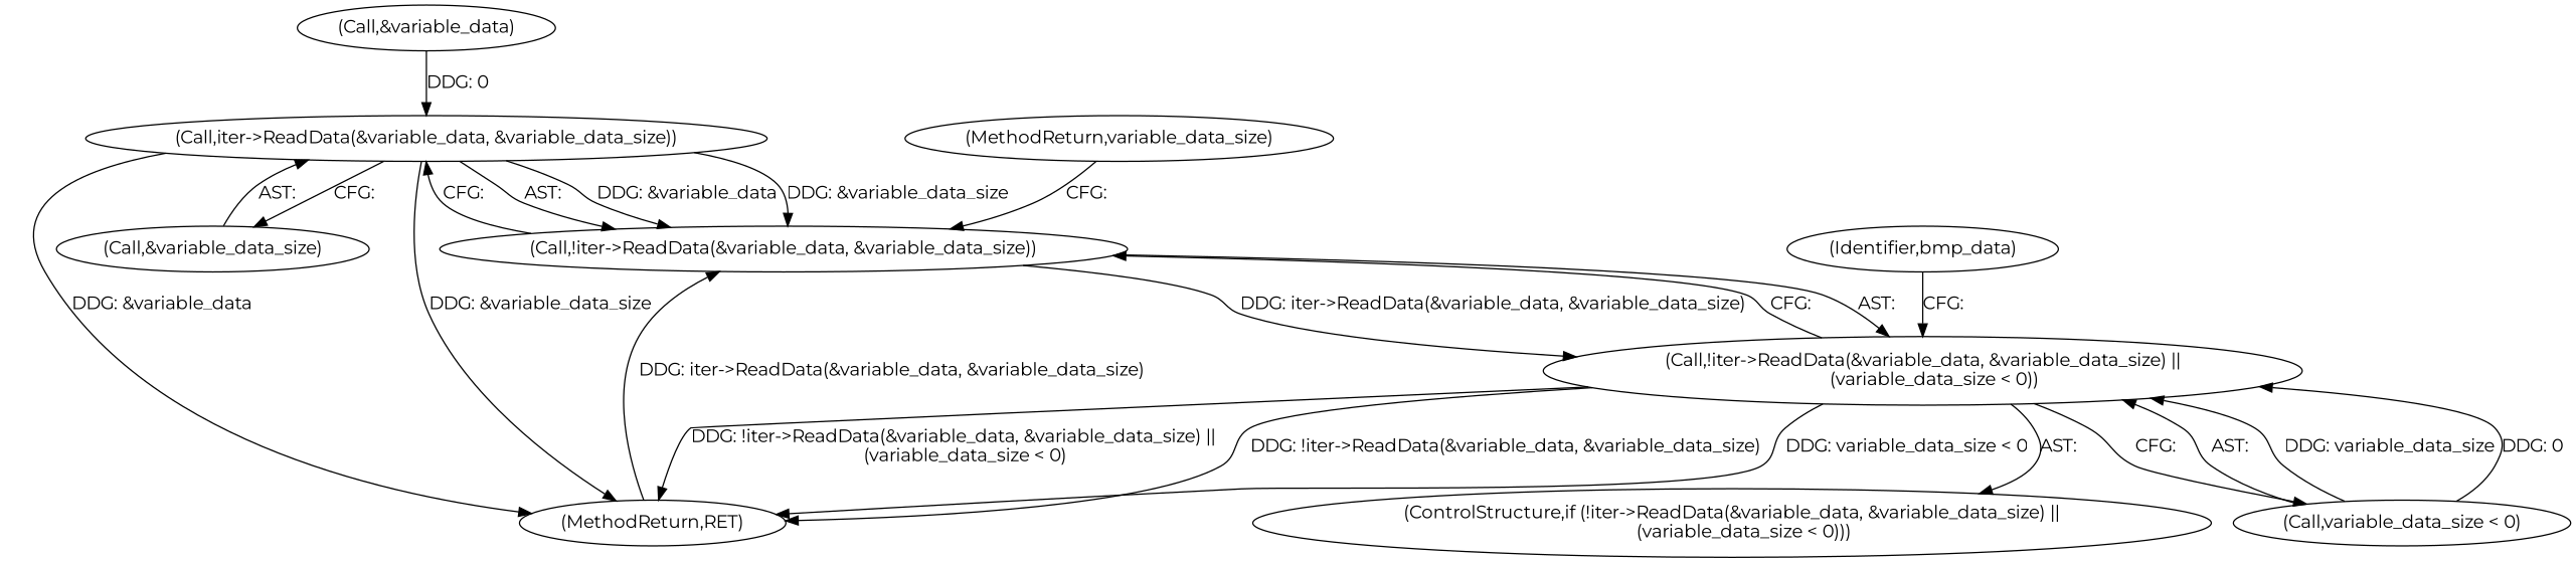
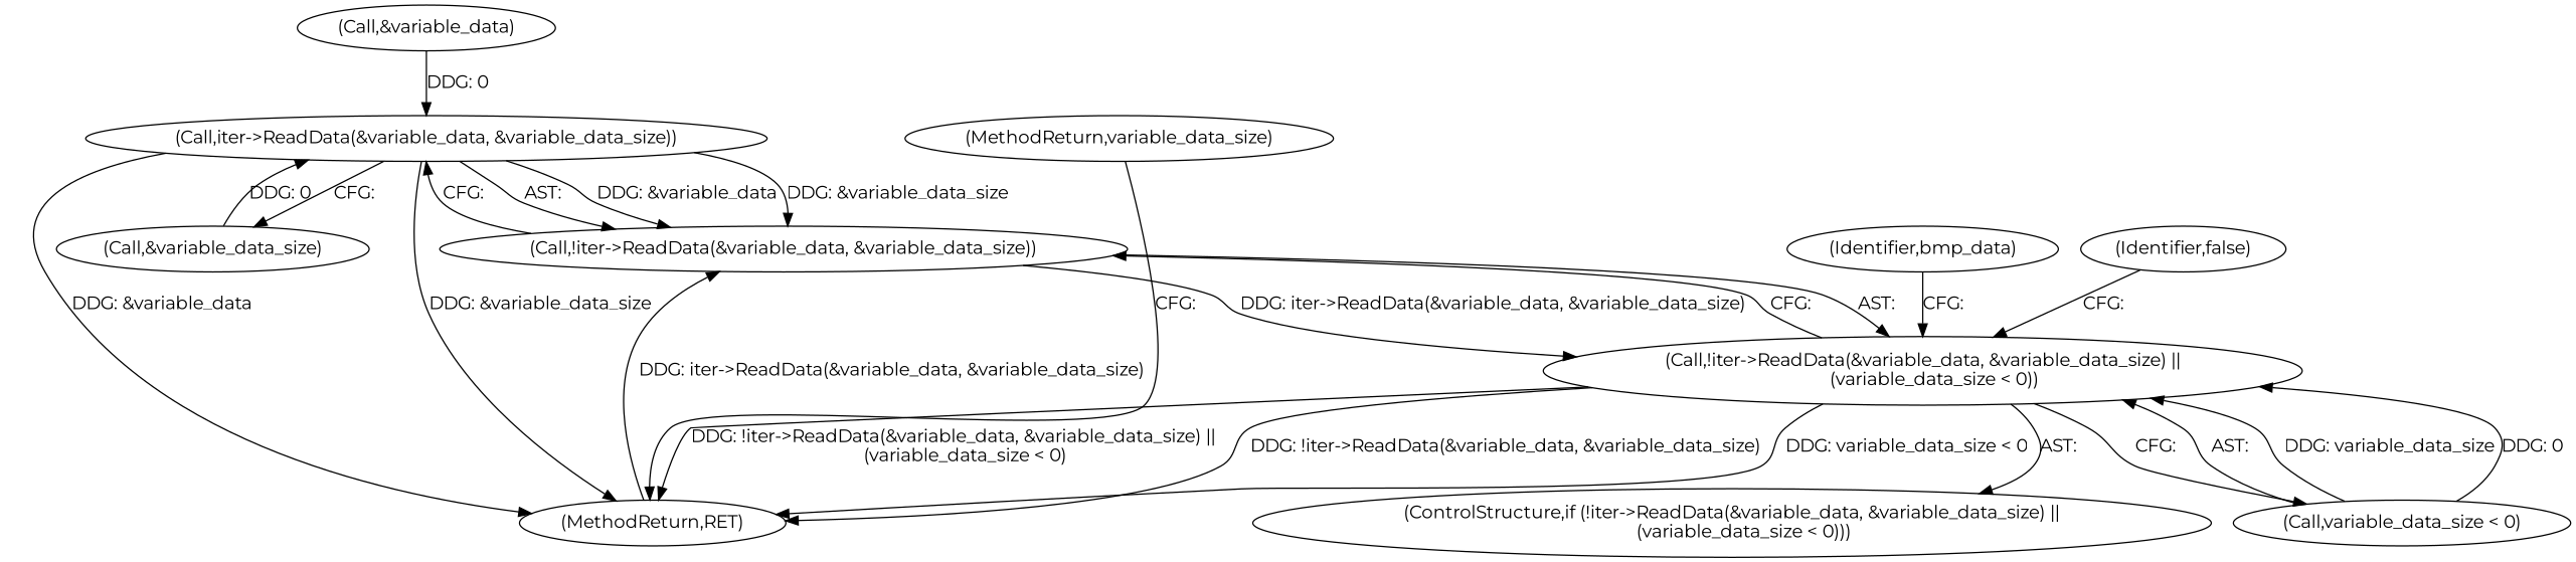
  digraph {
    fontname=Montserrat
    node [fontname=Montserrat]
    edge [fontname=Montserrat]
    n1 [label="(Call,iter->ReadData(&variable_data, &variable_data_size))"]
    n2 [label="(Call,!iter->ReadData(&variable_data, &variable_data_size))"]
    n3 [label="(MethodReturn,RET)"]
    n4 [label="(Call,&variable_data_size)"]
    n5 [label="(Call,!iter->ReadData(&variable_data, &variable_data_size) ||\n     (variable_data_size < 0))"]
    n6 [label="(ControlStructure,if (!iter->ReadData(&variable_data, &variable_data_size) ||\n     (variable_data_size < 0)))"]
    n7 [label="(Call,variable_data_size < 0)"]
    n8 [label="(MethodReturn,variable_data_size)"]
+   n9 [label="(Identifier,false)"]
    n10 [label="(Call,&variable_data)"]
    n11 [label="(Identifier,bmp_data)"]
    n1 -> n2 [label="AST: "]
    n1 -> n2 [label="DDG: &variable_data"]
    n1 -> n2 [label="DDG: &variable_data_size"]
    n1 -> n3 [label="DDG: &variable_data"]
    n1 -> n3 [label="DDG: &variable_data_size"]
    n1 -> n4 [label="CFG: "]
    n2 -> n1 [label="CFG: "]
    n2 -> n5 [label="AST: "]
    n2 -> n5 [label="DDG: iter->ReadData(&variable_data, &variable_data_size)"]
    n3 -> n2 [label="DDG: iter->ReadData(&variable_data, &variable_data_size)"]
-   n4 -> n1 [label="AST: "]
+   n4 -> n1 [label="DDG: 0"]
    n5 -> n2 [label="CFG: "]
    n5 -> n3 [label="DDG: !iter->ReadData(&variable_data, &variable_data_size)"]
    n5 -> n3 [label="DDG: variable_data_size < 0"]
    n5 -> n3 [label="DDG: !iter->ReadData(&variable_data, &variable_data_size) ||\n     (variable_data_size < 0)"]
    n5 -> n6 [label="AST: "]
    n5 -> n7 [label="CFG: "]
    n7 -> n5 [label="AST: "]
    n7 -> n5 [label="DDG: variable_data_size"]
    n7 -> n5 [label="DDG: 0"]
-   n8 -> n2 [label="CFG: "]
+   n8 -> n3 [label="CFG: "]
+   n9 -> n5 [label="CFG: "]
    n10 -> n1 [label="DDG: 0"]
    n11 -> n5 [label="CFG: "]
  }
